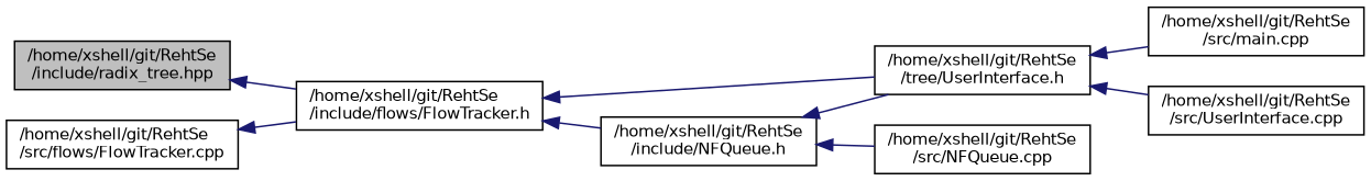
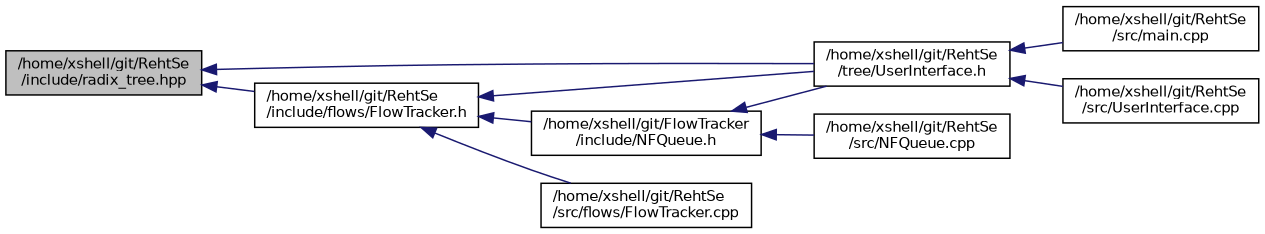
  digraph {
    rankdir=LR
    node [color=black fillcolor=white fontname=Helvetica fontsize=10 shape=record style=filled]
    edge [color=midnightblue dir=back fontname=Helvetica fontsize=10 labelfontname=Helvetica labelfontsize=10 style=solid]
    n1 [fillcolor=grey75 fontcolor=black height=0.2 label="/home/xshell/git/RehtSe\l/include/radix_tree.hpp" width=0.4]
    n2 [height=0.2 label="/home/xshell/git/RehtSe\l/include/flows/FlowTracker.h" width=0.4]
    n3 [height=0.2 label="/home/xshell/git/RehtSe\l/tree/UserInterface.h" width=0.4]
-   n4 [height=0.2 label="/home/xshell/git/RehtSe\l/include/NFQueue.h" width=0.4]
+   n4 [height=0.2 label="/home/xshell/git/FlowTracker\l/include/NFQueue.h" width=0.4]
    n5 [height=0.2 label="/home/xshell/git/RehtSe\l/src/flows/FlowTracker.cpp" width=0.4]
    n6 [height=0.2 label="/home/xshell/git/RehtSe\l/src/main.cpp" width=0.4]
    n7 [height=0.2 label="/home/xshell/git/RehtSe\l/src/UserInterface.cpp" width=0.4]
    n8 [height=0.2 label="/home/xshell/git/RehtSe\l/src/NFQueue.cpp" width=0.4]
    n1 -> n2
+   n1 -> n3
    n2 -> n3
    n2 -> n4
-   n5 -> n2
+   n2 -> n5
    n3 -> n6
    n3 -> n7
    n4 -> n3
    n4 -> n8
  }
